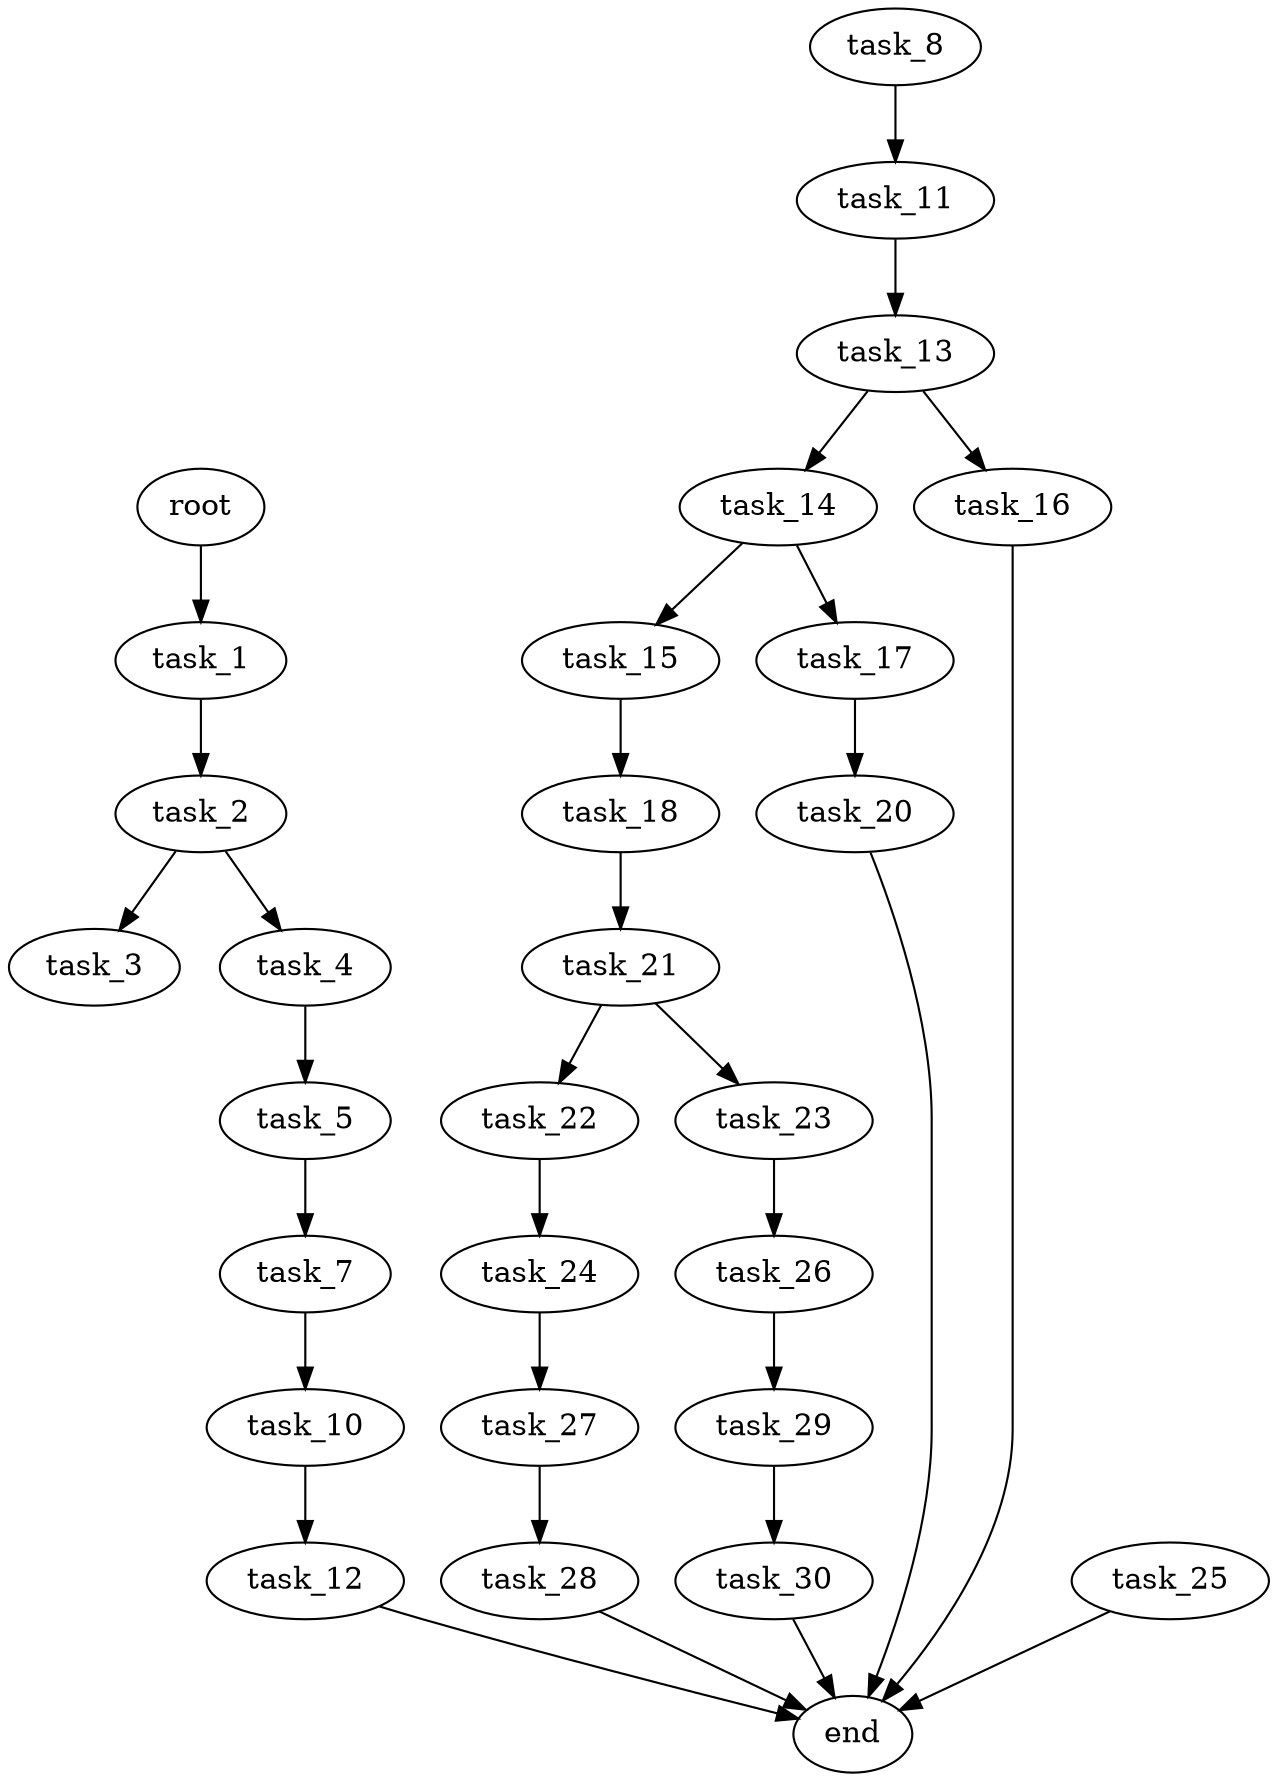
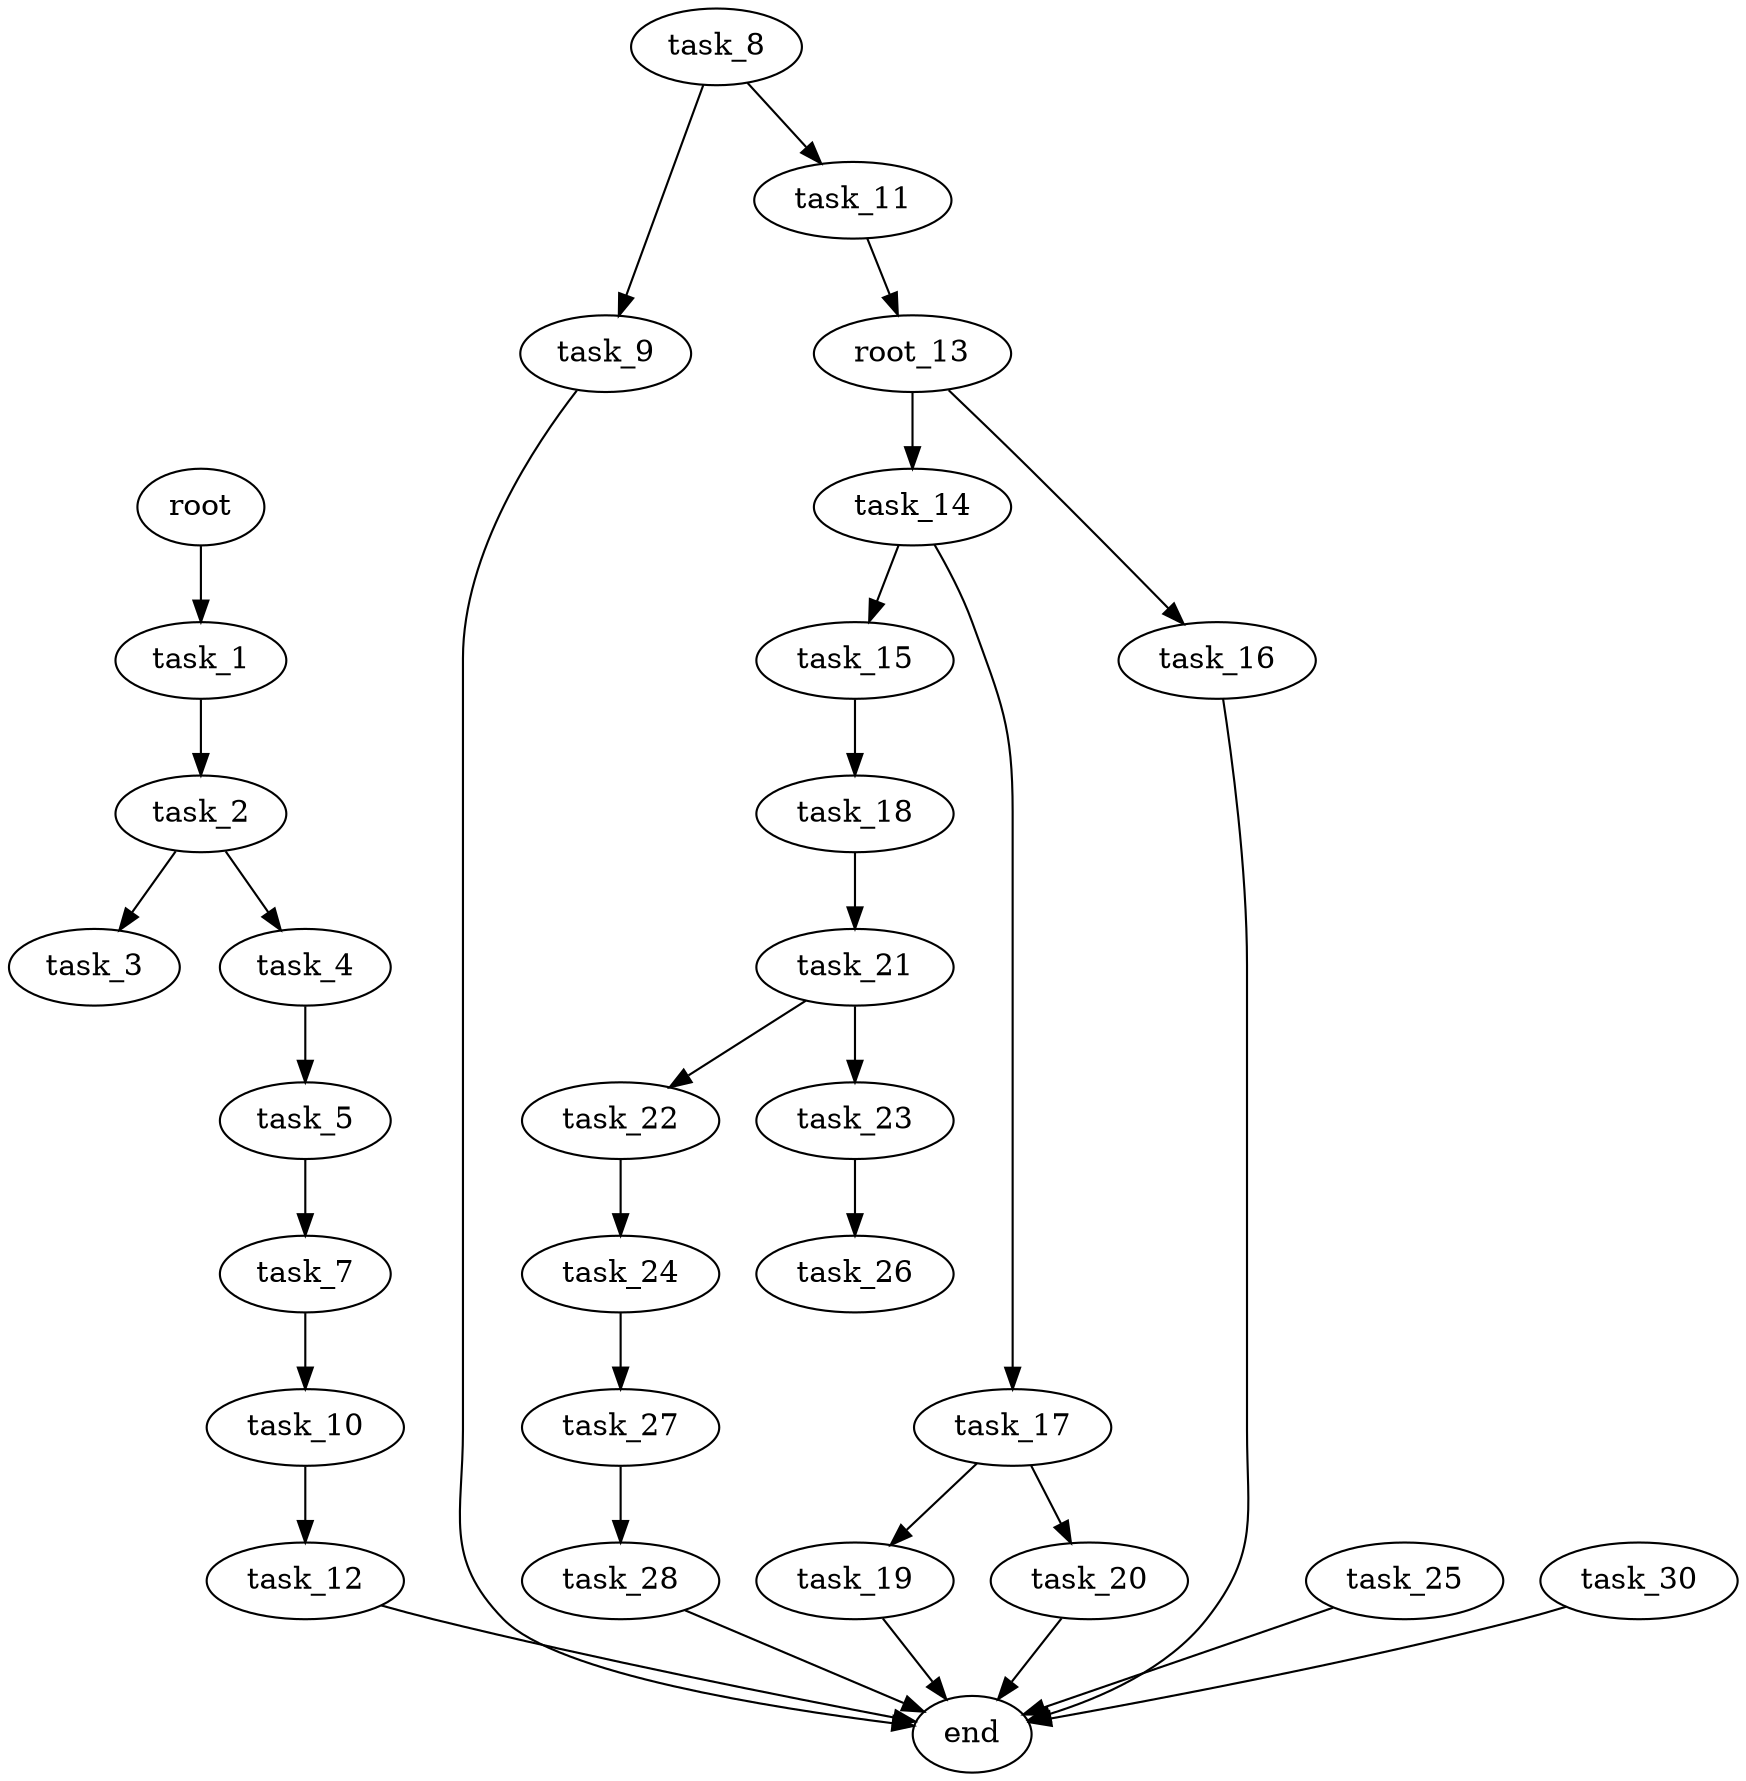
  digraph {
    root
    task_1
    task_2
    task_3
    task_4
    task_5
    task_7
    task_10
    task_8
+   task_9
    task_11
    task_12
    end
-   task_13
+   task_13 [label=root_13]
    task_14
    task_16
    task_15
    task_17
    task_18
+   task_19
    task_20
    task_21
    task_22
    task_23
    task_24
    task_26
    task_27
    task_25
-   task_29
    task_28
    task_30
    root -> task_1
    task_1 -> task_2
    task_2 -> task_3
    task_2 -> task_4
    task_4 -> task_5
    task_5 -> task_7
    task_7 -> task_10
    task_10 -> task_12
+   task_8 -> task_9
    task_8 -> task_11
+   task_9 -> end
    task_11 -> task_13
    task_12 -> end
    task_13 -> task_14
    task_13 -> task_16
    task_14 -> task_15
    task_14 -> task_17
    task_16 -> end
    task_15 -> task_18
+   task_17 -> task_19
    task_17 -> task_20
    task_18 -> task_21
+   task_19 -> end
    task_20 -> end
    task_21 -> task_22
    task_21 -> task_23
    task_22 -> task_24
    task_23 -> task_26
    task_24 -> task_27
-   task_26 -> task_29
    task_27 -> task_28
    task_25 -> end
-   task_29 -> task_30
    task_28 -> end
    task_30 -> end
  }
